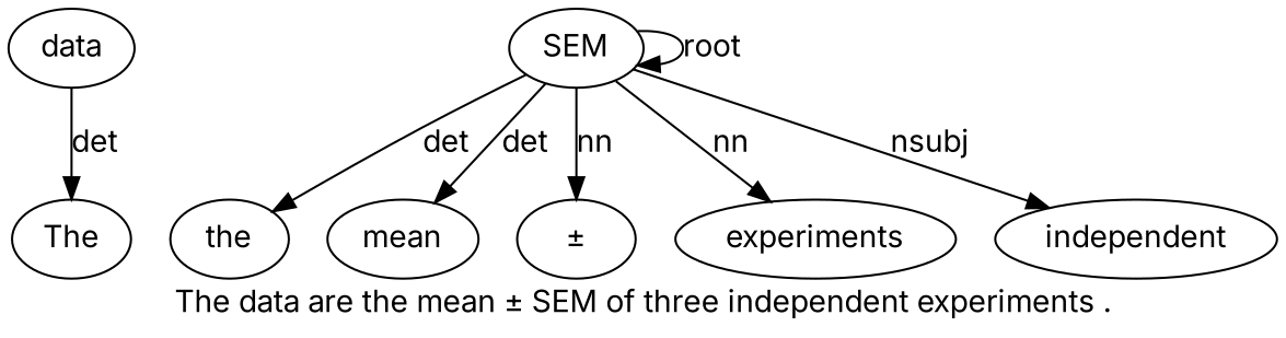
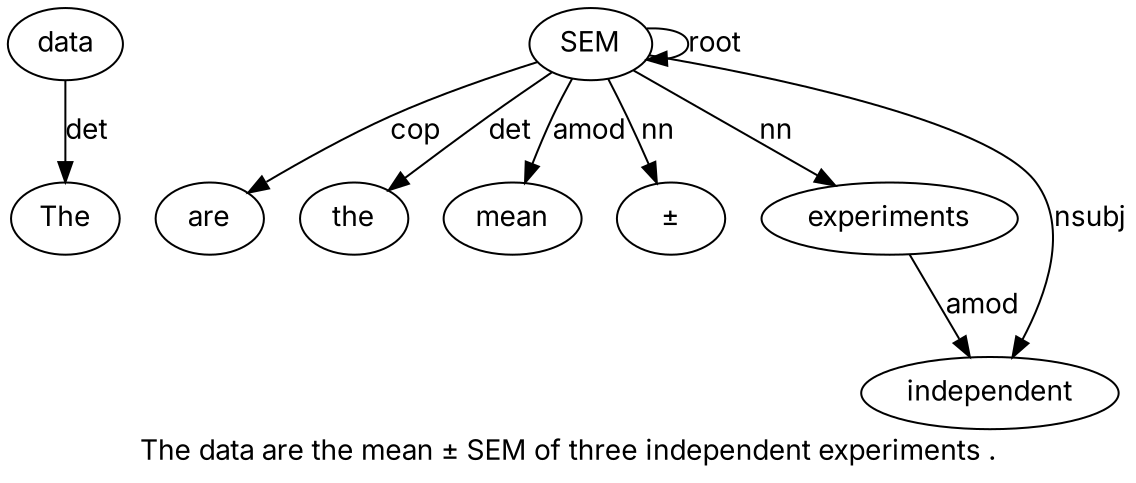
  digraph {
    fontname=Inter
    label="The data are the mean ± SEM of three independent experiments ."
    node [fillcolor=white fontname=Inter style=filled]
    edge [fontname=Inter]
    n1 [label=data]
    n2 [label=The]
    n3 [label=SEM]
+   n4 [label=are]
    n5 [label=the]
    n6 [label=mean]
    n7 [label="±"]
    n8 [label=experiments]
    n9 [label=independent]
    n1 -> n2 [label=det]
    n3 -> n3 [label=root]
+   n3 -> n4 [label=cop]
    n3 -> n5 [label=det]
-   n3 -> n6 [label=det]
+   n3 -> n6 [label=amod]
    n3 -> n7 [label=nn]
    n3 -> n8 [label=nn]
    n3 -> n9 [label=nsubj]
+   n8 -> n9 [label=amod]
  }
